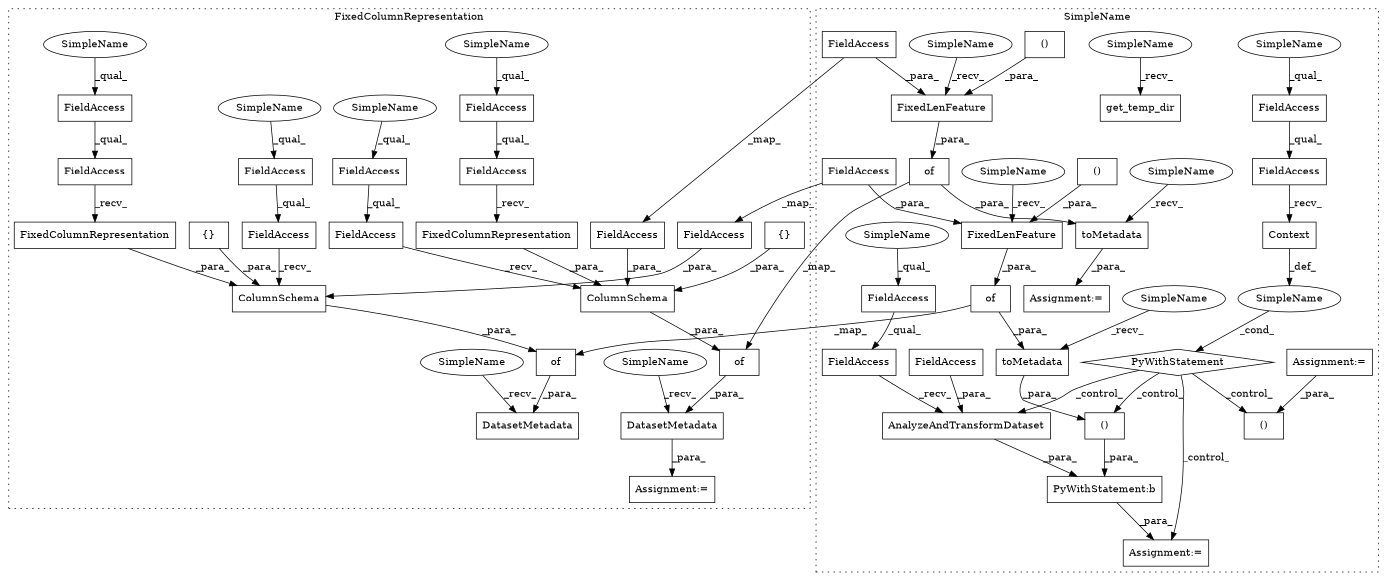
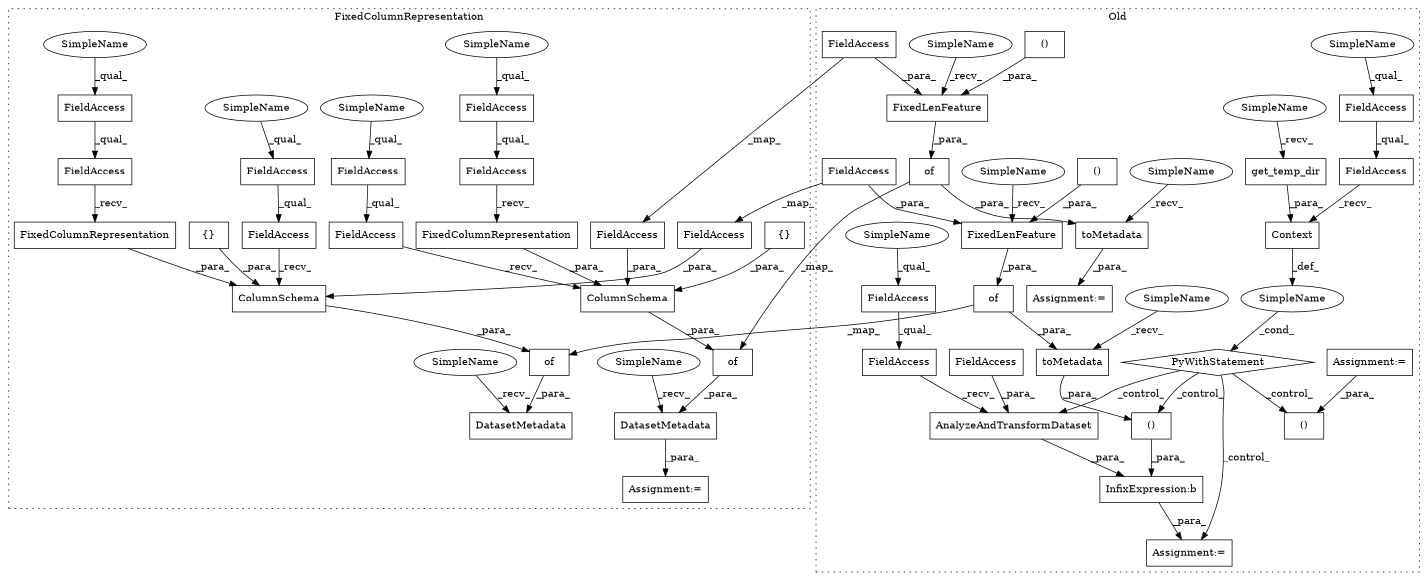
  digraph {
    node [a=32 l=16 s=21094 shape=box]
    n1 [a=106 l=35 label="()" s=20860]
    n2 [l="21,1" label=FixedLenFeature s="20839,20915"]
    n3 [l="3,1" label=of s="20821,20916"]
    n4 [a=22 label=FieldAccess s=20897]
    n5 [l="11,1" label=toMetadata s="20806,20917"]
    n6 [a=7 l=2 label="Assignment:=" s=21043]
    n7 [l="11,1" label=toMetadata s="21392,21904"]
    n8 [a=106 l=37 label="()" s=21053]
    n9 [l="8,1" label=Context s="20965,20992"]
    n10 [a=106 l=33 label="()" s=21010]
-   n11 [a=27 l=4 label="PyWithStatement:b" s=21090]
+   n11 [a=27 l=4 label="InfixExpression:b" s=21090]
    n12 [a=104 l="10,2" label=PyWithStatement s="20924,20993" shape=diamond]
    n13 [a=42 label=SimpleName shape=ellipse l="" s=""]
    n14 [l="27,1" label=AnalyzeAndTransformDataset s="21125,21168"]
    n15 [a=22 l=30 label=FieldAccess]
    n16 [a=22 l=30 label=FieldAccess s=20934]
    n17 [a=22 l=25 label=FieldAccess s=20934]
    n18 [a=22 l=25 label=FieldAccess]
    n19 [a=22 label=FieldAccess s=21152]
    n20 [a=7 l=1 label="Assignment:=" s=21386]
    n21 [l=14 label=get_temp_dir s=20978]
    n22 [l="3,1" label=of s="21407,21903"]
    n23 [a=22 label=FieldAccess s=21780]
    n24 [a=106 l=35 label="()" s=21743]
    n25 [l="21,1" label=FixedLenFeature s="21722,21801"]
    n26 [a=7 l=19 label="Assignment:=" s=19774]
    n27 [a=42 l=4 label=SimpleName s=20801 shape=ellipse]
    n28 [a=42 l=4 label=SimpleName s=21387 shape=ellipse]
    n29 [a=42 l=4 label=SimpleName s=20973 shape=ellipse]
    n30 [a=42 l=10 label=SimpleName s=21711 shape=ellipse]
    n31 [a=42 l=10 label=SimpleName s=20828 shape=ellipse]
    n32 [a=42 l=20 label=SimpleName s=20934 shape=ellipse]
    n33 [a=42 l=20 label=SimpleName shape=ellipse]
    n34 [l="13,1" label=ColumnSchema s="35239,35356"]
    n35 [a=4 l=2 label="{}" s=35278]
    n36 [l="3,1" label=of s="35184,35357"]
    n37 [a=22 l=47 label=FieldAccess s=35191]
    n38 [a=22 l=32 label=FieldAccess s=35191]
    n39 [a=22 label=FieldAccess s=35252]
    n40 [l="16,1" label=DatasetMetadata s="35164,35358"]
    n41 [l=27 label=FixedColumnRepresentation s=35329]
    n42 [a=22 l=47 label=FieldAccess s=35281]
    n43 [a=22 l=32 label=FieldAccess s=35281]
    n44 [a=22 l=32 label=FieldAccess s=36112]
    n45 [a=22 l=32 label=FieldAccess s=36202]
    n46 [a=22 l=47 label=FieldAccess s=36112]
    n47 [a=22 l=47 label=FieldAccess s=36202]
    n48 [l="16,1" label=DatasetMetadata s="35563,36455"]
    n49 [a=4 l=2 label="{}" s=36199]
    n50 [l="3,1" label=of s="35583,36454"]
    n51 [a=7 l=1 label="Assignment:=" s=35545]
    n52 [l="13,1" label=ColumnSchema s="36160,36277"]
    n53 [a=22 label=FieldAccess s=36173]
    n54 [l=27 label=FixedColumnRepresentation s=36250]
    n55 [a=42 l=20 label=SimpleName s=36202 shape=ellipse]
    n56 [a=42 l=20 label=SimpleName s=35191 shape=ellipse]
    n57 [a=42 l=20 label=SimpleName s=36112 shape=ellipse]
    n58 [a=42 l=20 label=SimpleName s=35281 shape=ellipse]
    n59 [a=42 label=SimpleName s=35546 shape=ellipse]
    n60 [a=42 label=SimpleName s=35147 shape=ellipse]
    subgraph cluster_1 {
-     label=SimpleName
+     label=Old
      style=dotted
      n1
      n2
      n3
      n4
      n5
      n6
      n7
      n8
      n9
      n10
      n11
      n12
      n13
      n14
      n15
      n16
      n17
      n18
      n19
      n20
      n21
      n22
      n23
      n24
      n25
      n26
      n27
      n28
      n29
      n30
      n31
      n32
      n33
    }
    subgraph cluster_2 {
      label=FixedColumnRepresentation
      style=dotted
      n34
      n35
      n36
      n37
      n38
      n39
      n40
      n41
      n42
      n43
      n44
      n45
      n46
      n47
      n48
      n49
      n50
      n51
      n52
      n53
      n54
      n55
      n56
      n57
      n58
      n59
      n60
    }
    n1 -> n2 [label=_para_]
    n2 -> n3 [label=_para_]
    n3 -> n5 [label=_para_]
    n3 -> n36 [label=_map_]
    n4 -> n2 [label=_para_]
    n4 -> n39 [label=_map_]
    n5 -> n8 [label=_para_]
    n7 -> n20 [label=_para_]
    n8 -> n11 [label=_para_]
    n9 -> n13 [label=_def_]
    n11 -> n6 [label=_para_]
    n12 -> n6 [label=_control_]
    n12 -> n8 [label=_control_]
    n12 -> n10 [label=_control_]
    n12 -> n14 [label=_control_]
    n13 -> n12 [label=_cond_]
    n14 -> n11 [label=_para_]
    n15 -> n14 [label=_recv_]
    n16 -> n9 [label=_recv_]
    n17 -> n16 [label=_qual_]
    n18 -> n15 [label=_qual_]
    n19 -> n14 [label=_para_]
+   n21 -> n9 [label=_para_]
    n22 -> n7 [label=_para_]
    n22 -> n50 [label=_map_]
    n23 -> n25 [label=_para_]
    n23 -> n53 [label=_map_]
    n24 -> n25 [label=_para_]
    n25 -> n22 [label=_para_]
    n26 -> n10 [label=_para_]
    n27 -> n5 [label=_recv_]
    n28 -> n7 [label=_recv_]
    n29 -> n21 [label=_recv_]
    n30 -> n25 [label=_recv_]
    n31 -> n2 [label=_recv_]
    n32 -> n17 [label=_qual_]
    n33 -> n18 [label=_qual_]
    n34 -> n36 [label=_para_]
    n35 -> n34 [label=_para_]
    n36 -> n40 [label=_para_]
    n37 -> n34 [label=_recv_]
    n38 -> n37 [label=_qual_]
    n39 -> n34 [label=_para_]
    n41 -> n34 [label=_para_]
    n42 -> n41 [label=_recv_]
    n43 -> n42 [label=_qual_]
    n44 -> n46 [label=_qual_]
    n45 -> n47 [label=_qual_]
    n46 -> n52 [label=_recv_]
    n47 -> n54 [label=_recv_]
    n48 -> n51 [label=_para_]
    n49 -> n52 [label=_para_]
    n50 -> n48 [label=_para_]
    n52 -> n50 [label=_para_]
    n53 -> n52 [label=_para_]
    n54 -> n52 [label=_para_]
    n55 -> n45 [label=_qual_]
    n56 -> n38 [label=_qual_]
    n57 -> n44 [label=_qual_]
    n58 -> n43 [label=_qual_]
    n59 -> n48 [label=_recv_]
    n60 -> n40 [label=_recv_]
  }
